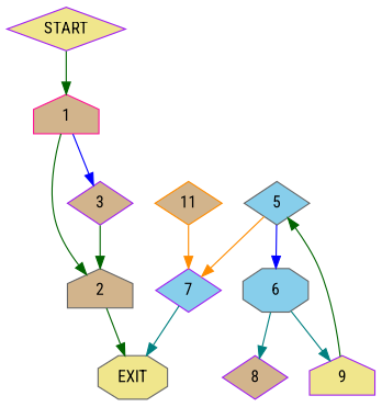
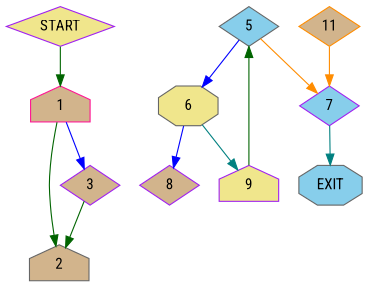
  digraph {
    fontname="Roboto Condensed"
    node [color=purple fillcolor=tan fontname="Roboto Condensed" shape=diamond style=filled]
    edge [color=darkgreen fontname="Roboto Condensed"]
    n1 [fillcolor=khaki label=START]
    1 [color=deeppink shape=house]
    2 [color=gray40 shape=house]
    3
-   n5 [color=gray40 fillcolor=khaki label=EXIT shape=octagon]
+   n5 [color=gray40 fillcolor=skyblue label=EXIT shape=octagon]
    5 [color=gray40 fillcolor=skyblue]
-   6 [color=gray40 fillcolor=skyblue shape=octagon]
+   6 [color=gray40 fillcolor=khaki shape=octagon]
    7 [fillcolor=skyblue]
    8
    9 [fillcolor=khaki shape=house]
    11 [color=darkorange]
    n1 -> 1
    1 -> 2
    1 -> 3 [color=blue]
-   2 -> n5
    3 -> 2
    5 -> 6 [color=blue]
    5 -> 7 [color=darkorange]
-   6 -> 8 [color=teal]
+   6 -> 8 [color=blue]
    6 -> 9 [color=teal]
    7 -> n5 [color=teal]
    9 -> 5
    11 -> 7 [color=darkorange]
  }
